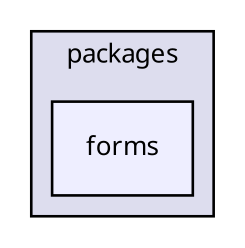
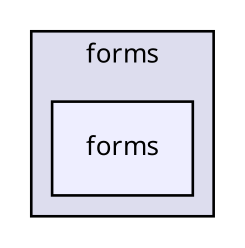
  digraph {
    compound=true
    rankdir=LR
    n1 [fillcolor="#eeeeff" fontname="FreeSans.ttf" fontsize=10 label=forms pencolor=black shape=box style=filled]
    subgraph cluster_1 {
      bgcolor="#ddddee"
      fontname="FreeSans.ttf"
      fontsize=10
-     label=packages
+     label=forms
      pencolor=black
      n1
    }
  }
